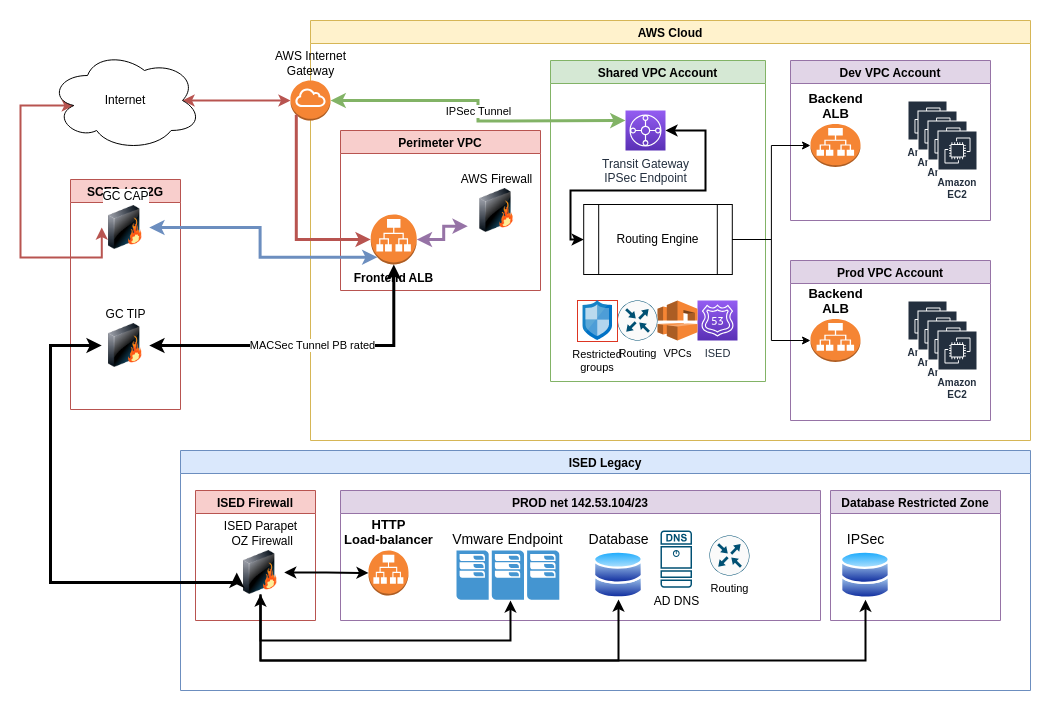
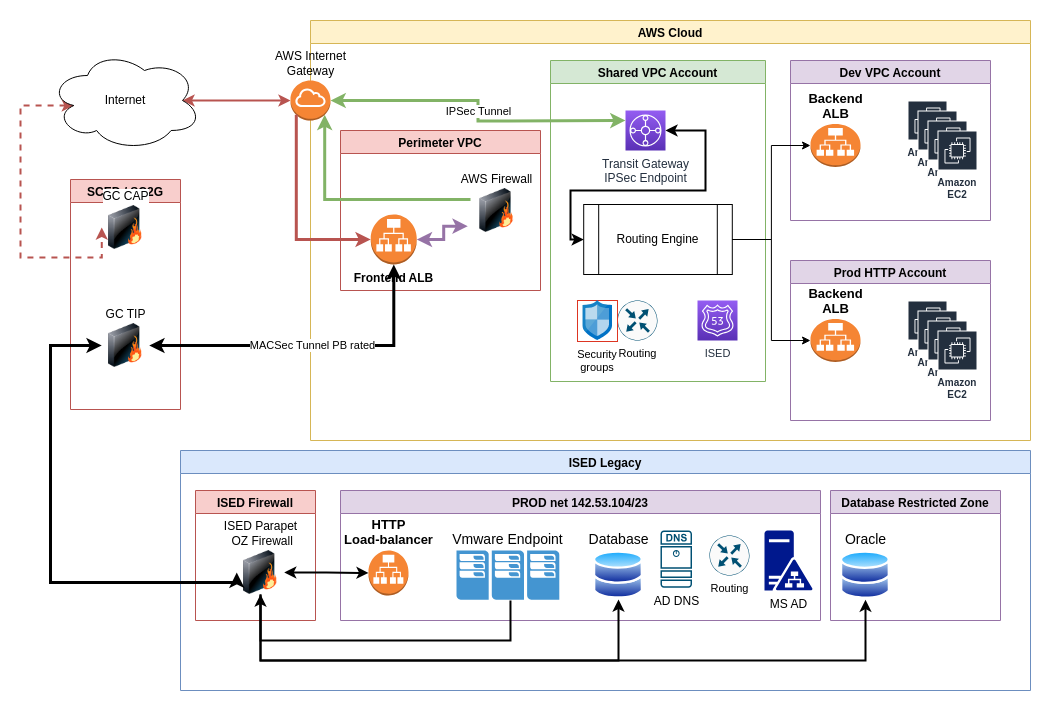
  <mxCell id="0" />
  <mxCell id="1" parent="0" />
  <mxCell id="2" style="edgeStyle=orthogonalEdgeStyle;rounded=0;orthogonalLoop=1;jettySize=auto;html=1;entryX=0;entryY=0.5;entryDx=0;entryDy=0;entryPerimeter=0;startArrow=classic;startFill=1;strokeWidth=2;exitX=0.875;exitY=0.5;exitDx=0;exitDy=0;exitPerimeter=0;fillColor=#f8cecc;strokeColor=#b85450;" parent="1" source="4" target="55" edge="1"><mxGeometry relative="1" as="geometry" /></mxCell>
- <mxCell id="3" style="edgeStyle=orthogonalEdgeStyle;rounded=0;orthogonalLoop=1;jettySize=auto;html=1;entryX=0;entryY=0.5;entryDx=0;entryDy=0;startArrow=classic;startFill=1;strokeWidth=2;exitX=0.16;exitY=0.55;exitDx=0;exitDy=0;exitPerimeter=0;fillColor=#f8cecc;strokeColor=#b85450;" parent="1" source="4" target="6" edge="1"><mxGeometry relative="1" as="geometry"><Array as="points"><mxPoint x="20" y="105" /><mxPoint x="20" y="257" /></Array></mxGeometry></mxCell>
+ <mxCell id="3" style="edgeStyle=orthogonalEdgeStyle;rounded=0;orthogonalLoop=1;jettySize=auto;html=1;entryX=0;entryY=0.5;entryDx=0;entryDy=0;startArrow=classic;startFill=1;strokeWidth=2;exitX=0.16;exitY=0.55;exitDx=0;exitDy=0;exitPerimeter=0;fillColor=#f8cecc;strokeColor=#b85450;dashed=1;" parent="1" source="4" target="6" edge="1"><mxGeometry relative="1" as="geometry"><Array as="points"><mxPoint x="20" y="105" /><mxPoint x="20" y="257" /></Array></mxGeometry></mxCell>
  <mxCell id="4" value="Internet" style="ellipse;shape=cloud;whiteSpace=wrap;html=1;" parent="1" vertex="1"><mxGeometry x="49" y="50" width="152" height="100" as="geometry" /></mxCell>
  <mxCell id="5" value="SCED / SC2G" style="swimlane;fillColor=#f8cecc;strokeColor=#b85450;" parent="1" vertex="1"><mxGeometry x="70" y="179" width="110" height="230" as="geometry" /></mxCell>
  <mxCell id="6" value="GC CAP" style="image;html=1;image=img/lib/clip_art/networking/Firewall_128x128.png;labelPosition=center;verticalLabelPosition=top;align=center;verticalAlign=bottom;" parent="5" vertex="1"><mxGeometry x="31.25" y="26" width="47.5" height="44" as="geometry" /></mxCell>
  <mxCell id="7" value="GC TIP" style="image;html=1;image=img/lib/clip_art/networking/Firewall_128x128.png;labelPosition=center;verticalLabelPosition=top;align=center;verticalAlign=bottom;" parent="5" vertex="1"><mxGeometry x="31.25" y="144" width="47.5" height="44" as="geometry" /></mxCell>
  <mxCell id="8" value="AWS Cloud" style="swimlane;fillColor=#fff2cc;strokeColor=#d6b656;" parent="1" vertex="1"><mxGeometry x="310" y="20" width="720" height="420" as="geometry" /></mxCell>
  <mxCell id="9" value="Perimeter VPC" style="swimlane;startSize=23;fillColor=#f8cecc;strokeColor=#b85450;" parent="8" vertex="1"><mxGeometry x="30" y="110" width="200" height="160" as="geometry" /></mxCell>
  <mxCell id="10" value="AWS Firewall" style="image;html=1;image=img/lib/clip_art/networking/Firewall_128x128.png;labelPosition=center;verticalLabelPosition=top;align=center;verticalAlign=bottom;" parent="9" vertex="1"><mxGeometry x="130" y="58" width="52.5" height="44" as="geometry" /></mxCell>
  <mxCell id="11" style="edgeStyle=orthogonalEdgeStyle;rounded=0;orthogonalLoop=1;jettySize=auto;html=1;entryX=-0.052;entryY=0.856;entryDx=0;entryDy=0;entryPerimeter=0;startArrow=classic;startFill=1;endArrow=classic;endFill=1;strokeWidth=3;fillColor=#e1d5e7;strokeColor=#9673a6;" parent="9" source="12" target="10" edge="1"><mxGeometry relative="1" as="geometry" /></mxCell>
  <mxCell id="12" value="&lt;b&gt;&lt;font style=&quot;font-size: 12px&quot;&gt;Frontend ALB&lt;/font&gt;&lt;/b&gt;" style="outlineConnect=0;dashed=0;verticalLabelPosition=bottom;verticalAlign=top;align=center;html=1;shape=mxgraph.aws3.application_load_balancer;fillColor=#F58534;gradientColor=none;labelPosition=center;" parent="9" vertex="1"><mxGeometry x="30.25" y="84" width="46" height="50" as="geometry" /></mxCell>
  <mxCell id="13" value="Shared VPC Account" style="swimlane;fillColor=#d5e8d4;strokeColor=#82b366;startSize=23;" parent="8" vertex="1"><mxGeometry x="240" y="40" width="215" height="321" as="geometry" /></mxCell>
  <mxCell id="14" value="Routing Engine" style="shape=process;whiteSpace=wrap;html=1;backgroundOutline=1;" parent="13" vertex="1"><mxGeometry x="33.2" y="144" width="148.6" height="70" as="geometry" /></mxCell>
  <mxCell id="15" value="Transit Gateway&lt;br&gt;IPSec Endpoint" style="points=[[0,0,0],[0.25,0,0],[0.5,0,0],[0.75,0,0],[1,0,0],[0,1,0],[0.25,1,0],[0.5,1,0],[0.75,1,0],[1,1,0],[0,0.25,0],[0,0.5,0],[0,0.75,0],[1,0.25,0],[1,0.5,0],[1,0.75,0]];outlineConnect=0;fontColor=#232F3E;gradientColor=#945DF2;gradientDirection=north;fillColor=#5A30B5;strokeColor=#ffffff;dashed=0;verticalLabelPosition=bottom;verticalAlign=top;align=center;html=1;fontSize=12;fontStyle=0;aspect=fixed;shape=mxgraph.aws4.resourceIcon;resIcon=mxgraph.aws4.transit_gateway;" parent="13" vertex="1"><mxGeometry x="75" y="50" width="40" height="40" as="geometry" /></mxCell>
  <mxCell id="16" style="edgeStyle=orthogonalEdgeStyle;rounded=0;orthogonalLoop=1;jettySize=auto;html=1;entryX=0;entryY=0.5;entryDx=0;entryDy=0;startArrow=classic;startFill=1;strokeWidth=2;exitX=1;exitY=0.5;exitDx=0;exitDy=0;exitPerimeter=0;" parent="13" source="15" target="14" edge="1"><mxGeometry relative="1" as="geometry"><Array as="points"><mxPoint x="155" y="70" /><mxPoint x="155" y="130" /><mxPoint x="20" y="130" /><mxPoint x="20" y="179" /></Array></mxGeometry></mxCell>
  <mxCell id="17" value="ISED" style="points=[[0,0,0],[0.25,0,0],[0.5,0,0],[0.75,0,0],[1,0,0],[0,1,0],[0.25,1,0],[0.5,1,0],[0.75,1,0],[1,1,0],[0,0.25,0],[0,0.5,0],[0,0.75,0],[1,0.25,0],[1,0.5,0],[1,0.75,0]];outlineConnect=0;fontColor=#232F3E;gradientColor=#945DF2;gradientDirection=north;fillColor=#5A30B5;strokeColor=#ffffff;dashed=0;verticalLabelPosition=bottom;verticalAlign=top;align=center;html=1;fontSize=11;fontStyle=0;aspect=fixed;shape=mxgraph.aws4.resourceIcon;resIcon=mxgraph.aws4.route_53;" parent="13" vertex="1"><mxGeometry x="147" y="240" width="40" height="40" as="geometry" /></mxCell>
- <mxCell id="18" value="VPCs" style="outlineConnect=0;dashed=0;verticalLabelPosition=bottom;verticalAlign=top;align=center;html=1;shape=mxgraph.aws3.vpc;fillColor=#F58534;gradientColor=none;fontSize=11;" parent="13" vertex="1"><mxGeometry x="107" y="240" width="40" height="40" as="geometry" /></mxCell>
  <mxCell id="19" value="Routing" style="points=[[0.5,0,0],[1,0.5,0],[0.5,1,0],[0,0.5,0],[0.145,0.145,0],[0.856,0.145,0],[0.855,0.856,0],[0.145,0.855,0]];verticalLabelPosition=bottom;html=1;verticalAlign=top;aspect=fixed;align=center;pointerEvents=1;shape=mxgraph.cisco19.rect;prIcon=router;fillColor=#FAFAFA;strokeColor=#005073;fontSize=11;" parent="13" vertex="1"><mxGeometry x="67" y="240" width="40" height="40" as="geometry" /></mxCell>
- <mxCell id="20" value="Restricted&#10;groups" style="fillColor=none;strokeColor=#DD3522;verticalAlign=top;fontStyle=0;labelPosition=center;verticalLabelPosition=bottom;align=center;fontSize=11;" parent="13" vertex="1"><mxGeometry x="27" y="240" width="40" height="41" as="geometry" /></mxCell>
+ <mxCell id="20" value="Security&#10;groups" style="fillColor=none;strokeColor=#DD3522;verticalAlign=top;fontStyle=0;labelPosition=center;verticalLabelPosition=bottom;align=center;fontSize=11;" parent="13" vertex="1"><mxGeometry x="27" y="240" width="40" height="41" as="geometry" /></mxCell>
  <mxCell id="21" value="" style="aspect=fixed;html=1;points=[];align=center;image;fontSize=12;image=img/lib/mscae/Network_Security_Groups_Classic.svg;fontColor=#000000;" parent="13" vertex="1"><mxGeometry x="32.4" y="240" width="29.6" height="40" as="geometry" /></mxCell>
  <mxCell id="22" value="Dev VPC Account" style="swimlane;fillColor=#e1d5e7;strokeColor=#9673a6;" parent="8" vertex="1"><mxGeometry x="480" y="40" width="200" height="160" as="geometry" /></mxCell>
  <mxCell id="23" value="" style="group" parent="22" vertex="1" connectable="0"><mxGeometry x="117" y="40" width="70" height="104" as="geometry" /></mxCell>
  <mxCell id="24" value="Amazon EC2" style="outlineConnect=0;fontColor=#232F3E;gradientColor=none;strokeColor=#ffffff;fillColor=#232F3E;dashed=0;verticalLabelPosition=middle;verticalAlign=bottom;align=center;html=1;whiteSpace=wrap;fontSize=10;fontStyle=1;spacing=3;shape=mxgraph.aws4.productIcon;prIcon=mxgraph.aws4.ec2;" parent="23" vertex="1"><mxGeometry width="40" height="74" as="geometry" /></mxCell>
  <mxCell id="25" value="Amazon EC2" style="outlineConnect=0;fontColor=#232F3E;gradientColor=none;strokeColor=#ffffff;fillColor=#232F3E;dashed=0;verticalLabelPosition=middle;verticalAlign=bottom;align=center;html=1;whiteSpace=wrap;fontSize=10;fontStyle=1;spacing=3;shape=mxgraph.aws4.productIcon;prIcon=mxgraph.aws4.ec2;" parent="23" vertex="1"><mxGeometry x="10" y="10" width="40" height="74" as="geometry" /></mxCell>
  <mxCell id="26" value="Amazon EC2" style="outlineConnect=0;fontColor=#232F3E;gradientColor=none;strokeColor=#ffffff;fillColor=#232F3E;dashed=0;verticalLabelPosition=middle;verticalAlign=bottom;align=center;html=1;whiteSpace=wrap;fontSize=10;fontStyle=1;spacing=3;shape=mxgraph.aws4.productIcon;prIcon=mxgraph.aws4.ec2;" parent="23" vertex="1"><mxGeometry x="20" y="20" width="40" height="74" as="geometry" /></mxCell>
  <mxCell id="27" value="Amazon EC2" style="outlineConnect=0;fontColor=#232F3E;gradientColor=none;strokeColor=#ffffff;fillColor=#232F3E;dashed=0;verticalLabelPosition=middle;verticalAlign=bottom;align=center;html=1;whiteSpace=wrap;fontSize=10;fontStyle=1;spacing=3;shape=mxgraph.aws4.productIcon;prIcon=mxgraph.aws4.ec2;" parent="23" vertex="1"><mxGeometry x="30" y="30" width="40" height="74" as="geometry" /></mxCell>
  <mxCell id="28" value="&lt;b&gt;&lt;font style=&quot;font-size: 13px&quot;&gt;Backend &lt;br&gt;ALB&lt;/font&gt;&lt;/b&gt;" style="outlineConnect=0;dashed=0;verticalLabelPosition=top;verticalAlign=bottom;align=center;html=1;shape=mxgraph.aws3.application_load_balancer;fillColor=#F58534;gradientColor=none;labelPosition=center;" parent="22" vertex="1"><mxGeometry x="20" y="63.5" width="50" height="43" as="geometry" /></mxCell>
- <mxCell id="29" value="Prod VPC Account" style="swimlane;fillColor=#e1d5e7;strokeColor=#9673a6;" parent="8" vertex="1"><mxGeometry x="480" y="240" width="200" height="160" as="geometry" /></mxCell>
+ <mxCell id="29" value="Prod HTTP Account" style="swimlane;fillColor=#e1d5e7;strokeColor=#9673a6;" parent="8" vertex="1"><mxGeometry x="480" y="240" width="200" height="160" as="geometry" /></mxCell>
  <mxCell id="30" value="" style="group" parent="29" vertex="1" connectable="0"><mxGeometry x="117" y="40" width="70" height="104" as="geometry" /></mxCell>
  <mxCell id="31" value="Amazon EC2" style="outlineConnect=0;fontColor=#232F3E;gradientColor=none;strokeColor=#ffffff;fillColor=#232F3E;dashed=0;verticalLabelPosition=middle;verticalAlign=bottom;align=center;html=1;whiteSpace=wrap;fontSize=10;fontStyle=1;spacing=3;shape=mxgraph.aws4.productIcon;prIcon=mxgraph.aws4.ec2;" parent="30" vertex="1"><mxGeometry width="40" height="74" as="geometry" /></mxCell>
  <mxCell id="32" value="Amazon EC2" style="outlineConnect=0;fontColor=#232F3E;gradientColor=none;strokeColor=#ffffff;fillColor=#232F3E;dashed=0;verticalLabelPosition=middle;verticalAlign=bottom;align=center;html=1;whiteSpace=wrap;fontSize=10;fontStyle=1;spacing=3;shape=mxgraph.aws4.productIcon;prIcon=mxgraph.aws4.ec2;" parent="30" vertex="1"><mxGeometry x="10" y="10" width="40" height="74" as="geometry" /></mxCell>
  <mxCell id="33" value="Amazon EC2" style="outlineConnect=0;fontColor=#232F3E;gradientColor=none;strokeColor=#ffffff;fillColor=#232F3E;dashed=0;verticalLabelPosition=middle;verticalAlign=bottom;align=center;html=1;whiteSpace=wrap;fontSize=10;fontStyle=1;spacing=3;shape=mxgraph.aws4.productIcon;prIcon=mxgraph.aws4.ec2;" parent="30" vertex="1"><mxGeometry x="20" y="20" width="40" height="74" as="geometry" /></mxCell>
  <mxCell id="34" value="Amazon EC2" style="outlineConnect=0;fontColor=#232F3E;gradientColor=none;strokeColor=#ffffff;fillColor=#232F3E;dashed=0;verticalLabelPosition=middle;verticalAlign=bottom;align=center;html=1;whiteSpace=wrap;fontSize=10;fontStyle=1;spacing=3;shape=mxgraph.aws4.productIcon;prIcon=mxgraph.aws4.ec2;" parent="30" vertex="1"><mxGeometry x="30" y="30" width="40" height="74" as="geometry" /></mxCell>
  <mxCell id="35" value="&lt;b&gt;&lt;font style=&quot;font-size: 13px&quot;&gt;Backend &lt;br&gt;ALB&lt;/font&gt;&lt;/b&gt;" style="outlineConnect=0;dashed=0;verticalLabelPosition=top;verticalAlign=bottom;align=center;html=1;shape=mxgraph.aws3.application_load_balancer;fillColor=#F58534;gradientColor=none;labelPosition=center;" parent="29" vertex="1"><mxGeometry x="20" y="58.5" width="50" height="43" as="geometry" /></mxCell>
  <mxCell id="36" style="edgeStyle=orthogonalEdgeStyle;rounded=0;orthogonalLoop=1;jettySize=auto;html=1;exitX=1;exitY=0.5;exitDx=0;exitDy=0;entryX=0;entryY=0.5;entryDx=0;entryDy=0;entryPerimeter=0;" parent="8" source="14" target="28" edge="1"><mxGeometry relative="1" as="geometry" /></mxCell>
  <mxCell id="37" style="edgeStyle=orthogonalEdgeStyle;rounded=0;orthogonalLoop=1;jettySize=auto;html=1;exitX=1;exitY=0.5;exitDx=0;exitDy=0;entryX=0;entryY=0.5;entryDx=0;entryDy=0;entryPerimeter=0;" parent="8" source="14" target="35" edge="1"><mxGeometry relative="1" as="geometry" /></mxCell>
  <mxCell id="38" value="ISED Legacy" style="swimlane;fillColor=#dae8fc;strokeColor=#6c8ebf;" parent="1" vertex="1"><mxGeometry x="180" y="450" width="850" height="240" as="geometry" /></mxCell>
  <mxCell id="39" value="ISED Firewall" style="swimlane;fillColor=#f8cecc;strokeColor=#b85450;" parent="38" vertex="1"><mxGeometry x="15" y="40" width="120" height="130" as="geometry" /></mxCell>
  <mxCell id="40" value="ISED Parapet&lt;br&gt;&amp;nbsp;OZ Firewall" style="image;html=1;image=img/lib/clip_art/networking/Firewall_128x128.png;labelPosition=center;verticalLabelPosition=top;align=center;verticalAlign=bottom;" parent="39" vertex="1"><mxGeometry x="41.25" y="60" width="47.5" height="44" as="geometry" /></mxCell>
  <mxCell id="41" value="PROD net 142.53.104/23" style="swimlane;fillColor=#e1d5e7;strokeColor=#9673a6;" parent="38" vertex="1"><mxGeometry x="160" y="40" width="480" height="130" as="geometry" /></mxCell>
  <mxCell id="42" value="&lt;span style=&quot;font-size: 13px&quot;&gt;&lt;b&gt;HTTP &lt;br&gt;Load-balancer&lt;/b&gt;&lt;/span&gt;" style="outlineConnect=0;dashed=0;verticalLabelPosition=top;verticalAlign=bottom;align=center;html=1;shape=mxgraph.aws3.application_load_balancer;fillColor=#F58534;gradientColor=none;labelPosition=center;" parent="41" vertex="1"><mxGeometry x="28" y="60" width="40" height="45" as="geometry" /></mxCell>
  <mxCell id="43" value="Vmware Endpoint" style="pointerEvents=1;shadow=0;dashed=0;html=1;strokeColor=none;fillColor=#4495D1;labelPosition=center;verticalLabelPosition=top;verticalAlign=bottom;align=center;outlineConnect=0;shape=mxgraph.veeam.cluster;fontSize=14;" parent="41" vertex="1"><mxGeometry x="116" y="60" width="102.8" height="49.2" as="geometry" /></mxCell>
  <mxCell id="44" value="Database" style="aspect=fixed;perimeter=ellipsePerimeter;html=1;align=center;shadow=0;dashed=0;spacingTop=3;image;image=img/lib/active_directory/databases.svg;fontSize=14;labelPosition=center;verticalLabelPosition=top;verticalAlign=bottom;" parent="41" vertex="1"><mxGeometry x="253" y="60" width="50" height="49" as="geometry" /></mxCell>
  <mxCell id="45" value="AD DNS" style="points=[[0.015,0.015,0],[0.985,0.015,0],[0.985,0.985,0],[0.015,0.985,0],[0.25,0,0],[0.5,0,0],[0.75,0,0],[1,0.25,0],[1,0.5,0],[1,0.75,0],[0.75,1,0],[0.5,1,0],[0.25,1,0],[0,0.75,0],[0,0.5,0],[0,0.25,0]];verticalLabelPosition=bottom;html=1;verticalAlign=top;aspect=fixed;align=center;pointerEvents=1;shape=mxgraph.cisco19.dns_server;fillColor=#005073;strokeColor=none;" vertex="1" parent="41"><mxGeometry x="320" y="40" width="31.5" height="57.27" as="geometry" /></mxCell>
  <mxCell id="46" value="Routing" style="points=[[0.5,0,0],[1,0.5,0],[0.5,1,0],[0,0.5,0],[0.145,0.145,0],[0.856,0.145,0],[0.855,0.856,0],[0.145,0.855,0]];verticalLabelPosition=bottom;html=1;verticalAlign=top;aspect=fixed;align=center;pointerEvents=1;shape=mxgraph.cisco19.rect;prIcon=router;fillColor=#FAFAFA;strokeColor=#005073;fontSize=11;" vertex="1" parent="41"><mxGeometry x="369" y="45" width="40" height="40" as="geometry" /></mxCell>
+ <mxCell id="47" value="MS AD" style="aspect=fixed;pointerEvents=1;shadow=0;dashed=0;html=1;strokeColor=none;labelPosition=center;verticalLabelPosition=bottom;verticalAlign=top;align=center;fillColor=#00188D;shape=mxgraph.mscae.enterprise.ad_fs" vertex="1" parent="41"><mxGeometry x="424" y="40" width="48" height="60" as="geometry" /></mxCell>
  <mxCell id="48" style="edgeStyle=orthogonalEdgeStyle;rounded=0;orthogonalLoop=1;jettySize=auto;html=1;exitX=1;exitY=0.5;exitDx=0;exitDy=0;entryX=0;entryY=0.5;entryDx=0;entryDy=0;entryPerimeter=0;startArrow=classic;startFill=1;strokeWidth=2;" parent="38" source="40" target="42" edge="1"><mxGeometry relative="1" as="geometry" /></mxCell>
  <mxCell id="49" style="edgeStyle=orthogonalEdgeStyle;rounded=0;orthogonalLoop=1;jettySize=auto;html=1;exitX=0.5;exitY=1;exitDx=0;exitDy=0;entryX=0.5;entryY=1;entryDx=0;entryDy=0;startArrow=classic;startFill=1;strokeWidth=2;" parent="38" source="44" target="40" edge="1"><mxGeometry relative="1" as="geometry"><Array as="points"><mxPoint x="438" y="210" /><mxPoint x="80" y="210" /></Array></mxGeometry></mxCell>
- <mxCell id="50" style="edgeStyle=orthogonalEdgeStyle;rounded=0;orthogonalLoop=1;jettySize=auto;html=1;exitX=0.5;exitY=1;exitDx=0;exitDy=0;entryX=0.525;entryY=1.016;entryDx=0;entryDy=0;entryPerimeter=0;strokeWidth=2;" edge="1" parent="38" source="40" target="43"><mxGeometry relative="1" as="geometry"><Array as="points"><mxPoint x="80" y="190" /><mxPoint x="330" y="190" /></Array></mxGeometry></mxCell>
+ <mxCell id="50" style="edgeStyle=orthogonalEdgeStyle;rounded=0;orthogonalLoop=1;jettySize=auto;html=1;exitX=0.5;exitY=1;exitDx=0;exitDy=0;entryX=0.525;entryY=1.016;entryDx=0;entryDy=0;entryPerimeter=0;strokeWidth=2;endArrow=none;" edge="1" parent="38" source="40" target="43"><mxGeometry relative="1" as="geometry"><Array as="points"><mxPoint x="80" y="190" /><mxPoint x="330" y="190" /></Array></mxGeometry></mxCell>
  <mxCell id="51" value="Database Restricted Zone" style="swimlane;fillColor=#e1d5e7;strokeColor=#9673a6;" vertex="1" parent="38"><mxGeometry x="650" y="40" width="170" height="130" as="geometry" /></mxCell>
- <mxCell id="52" value="&lt;br&gt;IPSec" style="aspect=fixed;perimeter=ellipsePerimeter;html=1;align=center;shadow=0;dashed=0;spacingTop=3;image;image=img/lib/active_directory/databases.svg;fontSize=14;labelPosition=center;verticalLabelPosition=top;verticalAlign=bottom;" vertex="1" parent="51"><mxGeometry x="10" y="60.2" width="50" height="49" as="geometry" /></mxCell>
+ <mxCell id="52" value="&lt;br&gt;Oracle" style="aspect=fixed;perimeter=ellipsePerimeter;html=1;align=center;shadow=0;dashed=0;spacingTop=3;image;image=img/lib/active_directory/databases.svg;fontSize=14;labelPosition=center;verticalLabelPosition=top;verticalAlign=bottom;" vertex="1" parent="51"><mxGeometry x="10" y="60.2" width="50" height="49" as="geometry" /></mxCell>
  <mxCell id="53" style="edgeStyle=orthogonalEdgeStyle;rounded=0;orthogonalLoop=1;jettySize=auto;html=1;exitX=0.5;exitY=1;exitDx=0;exitDy=0;entryX=0.5;entryY=1;entryDx=0;entryDy=0;strokeWidth=2;" edge="1" parent="38" source="40" target="52"><mxGeometry relative="1" as="geometry"><Array as="points"><mxPoint x="80" y="210" /><mxPoint x="685" y="210" /></Array></mxGeometry></mxCell>
  <mxCell id="54" value="IPSec Tunnel" style="edgeStyle=orthogonalEdgeStyle;rounded=0;orthogonalLoop=1;jettySize=auto;html=1;exitX=1;exitY=0.5;exitDx=0;exitDy=0;exitPerimeter=0;startArrow=classic;startFill=1;strokeWidth=3;fillColor=#d5e8d4;strokeColor=#82b366;" parent="1" source="55" edge="1"><mxGeometry relative="1" as="geometry"><mxPoint x="625" y="120" as="targetPoint" /></mxGeometry></mxCell>
  <mxCell id="55" value="AWS Internet&lt;br&gt;Gateway" style="outlineConnect=0;dashed=0;verticalLabelPosition=top;verticalAlign=bottom;align=center;html=1;shape=mxgraph.aws3.internet_gateway;fillColor=#F58534;gradientColor=none;labelPosition=center;" parent="1" vertex="1"><mxGeometry x="290" y="80" width="40" height="40" as="geometry" /></mxCell>
  <mxCell id="56" style="edgeStyle=orthogonalEdgeStyle;rounded=0;orthogonalLoop=1;jettySize=auto;html=1;entryX=0.145;entryY=0.855;entryDx=0;entryDy=0;entryPerimeter=0;startArrow=classic;startFill=1;strokeWidth=3;fillColor=#f8cecc;strokeColor=#b85450;endArrow=none;endFill=0;exitX=0;exitY=0.5;exitDx=0;exitDy=0;exitPerimeter=0;" parent="1" source="12" target="55" edge="1"><mxGeometry relative="1" as="geometry"><mxPoint x="250" y="210" as="sourcePoint" /></mxGeometry></mxCell>
  <mxCell id="57" style="edgeStyle=orthogonalEdgeStyle;rounded=0;orthogonalLoop=1;jettySize=auto;html=1;exitX=0;exitY=0.5;exitDx=0;exitDy=0;entryX=0;entryY=0.5;entryDx=0;entryDy=0;startArrow=classic;startFill=1;endArrow=classic;endFill=1;strokeWidth=3;" parent="1" source="7" target="40" edge="1"><mxGeometry relative="1" as="geometry"><Array as="points"><mxPoint x="50" y="345" /><mxPoint x="50" y="582" /></Array></mxGeometry></mxCell>
- <mxCell id="58" style="edgeStyle=orthogonalEdgeStyle;rounded=0;orthogonalLoop=1;jettySize=auto;html=1;entryX=0.145;entryY=0.855;entryDx=0;entryDy=0;entryPerimeter=0;startArrow=classic;startFill=1;endArrow=classic;endFill=1;strokeWidth=3;fillColor=#dae8fc;strokeColor=#6c8ebf;" parent="1" source="6" target="12" edge="1"><mxGeometry relative="1" as="geometry" /></mxCell>
  <mxCell id="59" value="MACSec Tunnel PB rated" style="edgeStyle=orthogonalEdgeStyle;rounded=0;orthogonalLoop=1;jettySize=auto;html=1;startArrow=classic;startFill=1;endArrow=classic;endFill=1;strokeWidth=3;" parent="1" source="7" target="12" edge="1"><mxGeometry relative="1" as="geometry" /></mxCell>
+ <mxCell id="60" style="edgeStyle=orthogonalEdgeStyle;rounded=0;orthogonalLoop=1;jettySize=auto;html=1;exitX=0;exitY=0.25;exitDx=0;exitDy=0;entryX=0.855;entryY=0.855;entryDx=0;entryDy=0;entryPerimeter=0;startArrow=none;startFill=0;endArrow=classic;endFill=1;strokeWidth=3;fillColor=#d5e8d4;strokeColor=#82b366;" parent="1" source="10" target="55" edge="1"><mxGeometry relative="1" as="geometry" /></mxCell>
